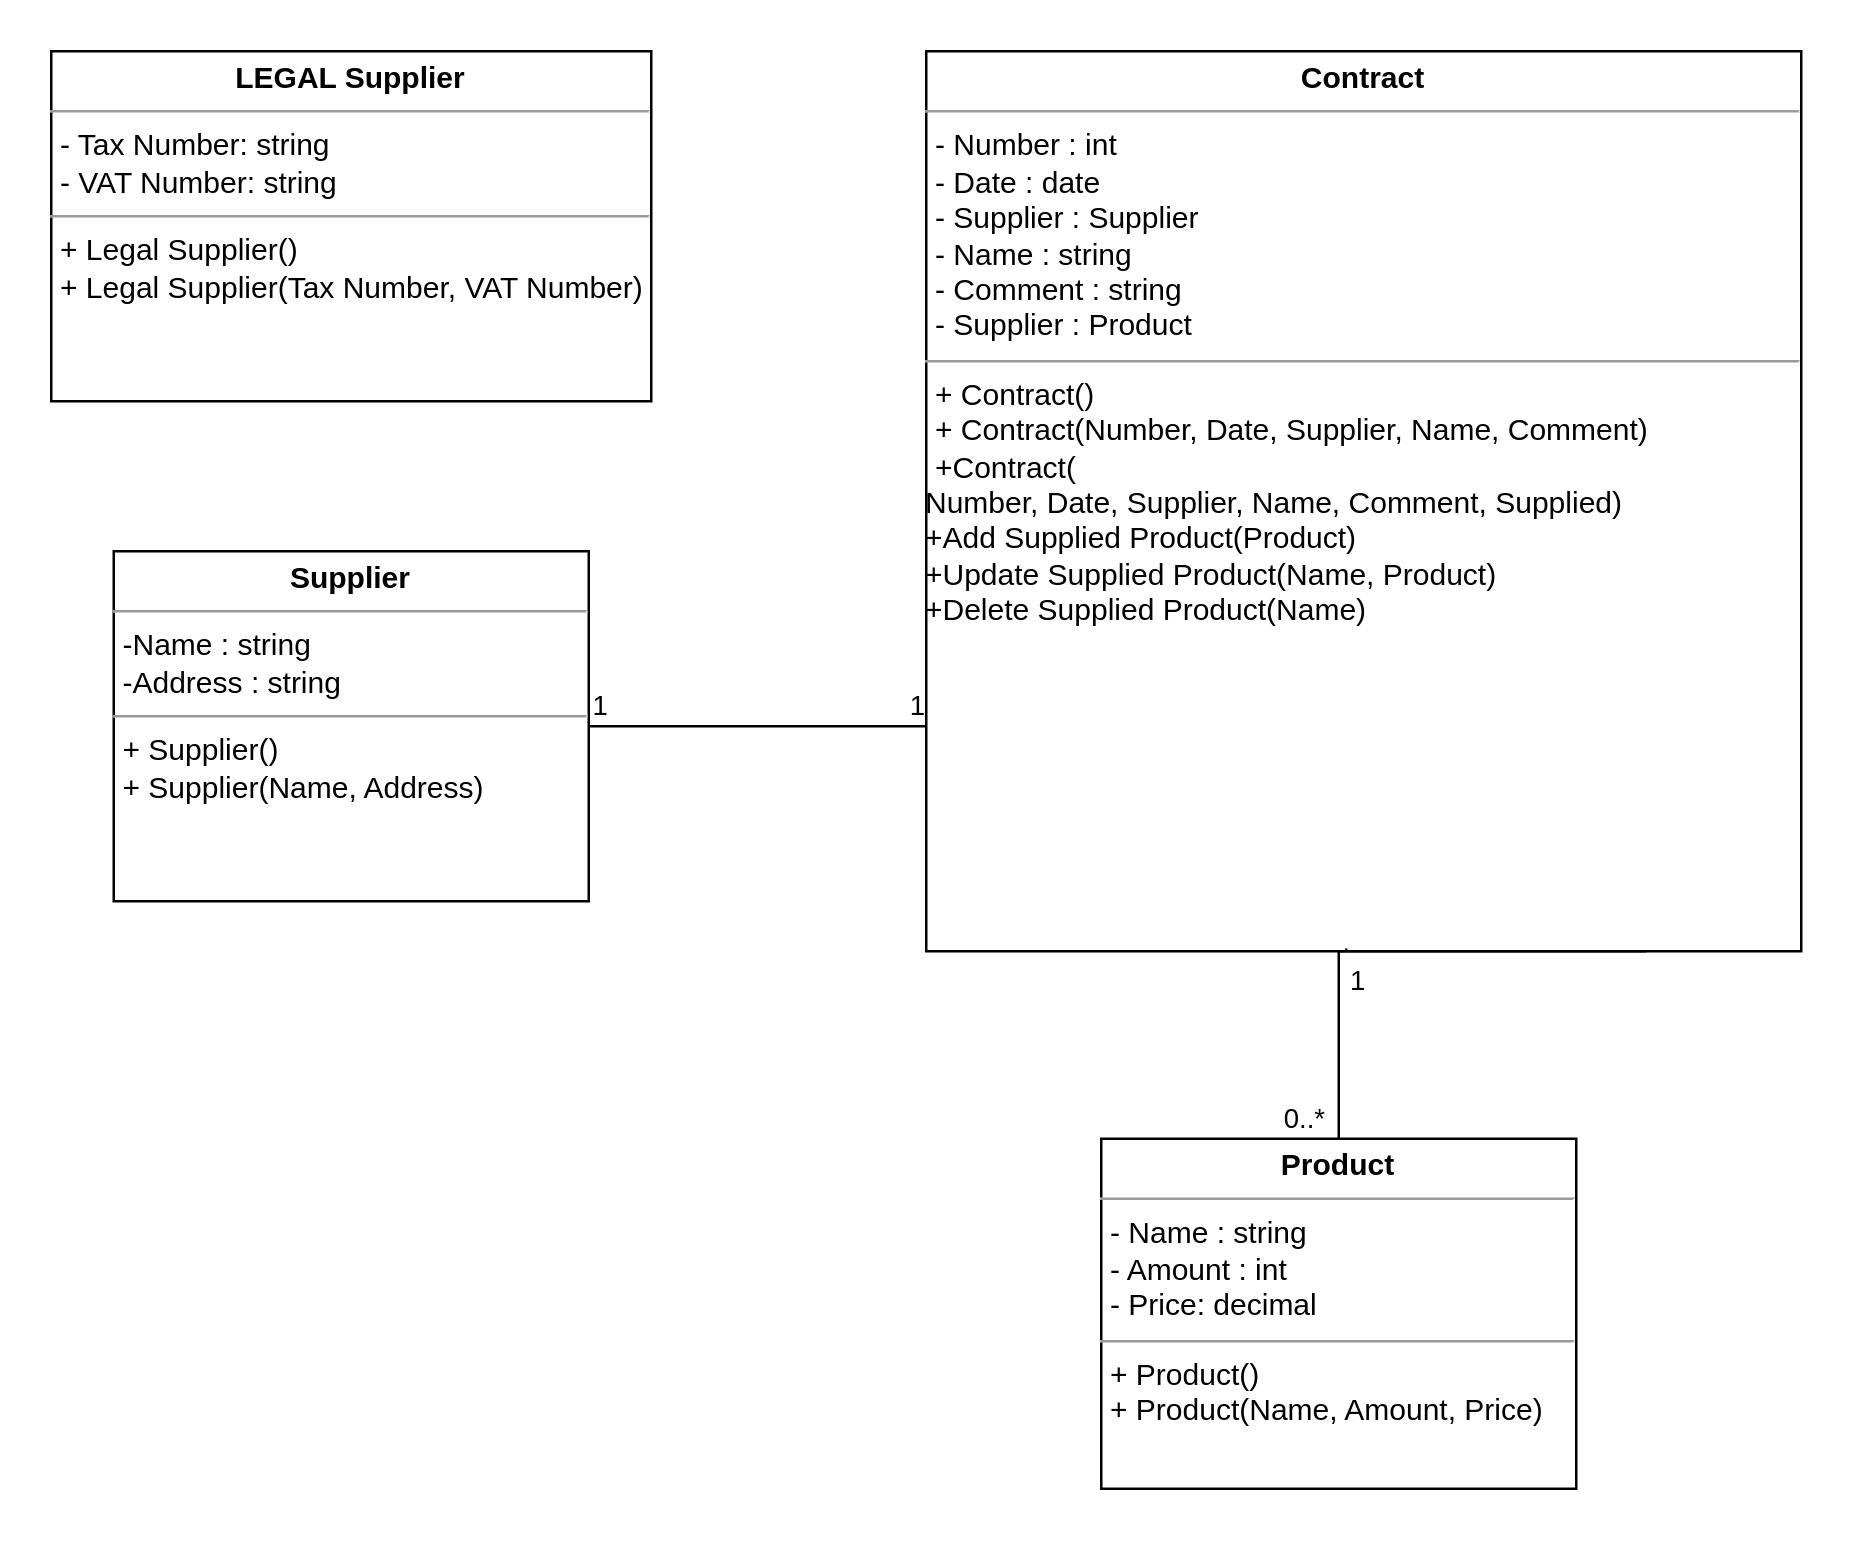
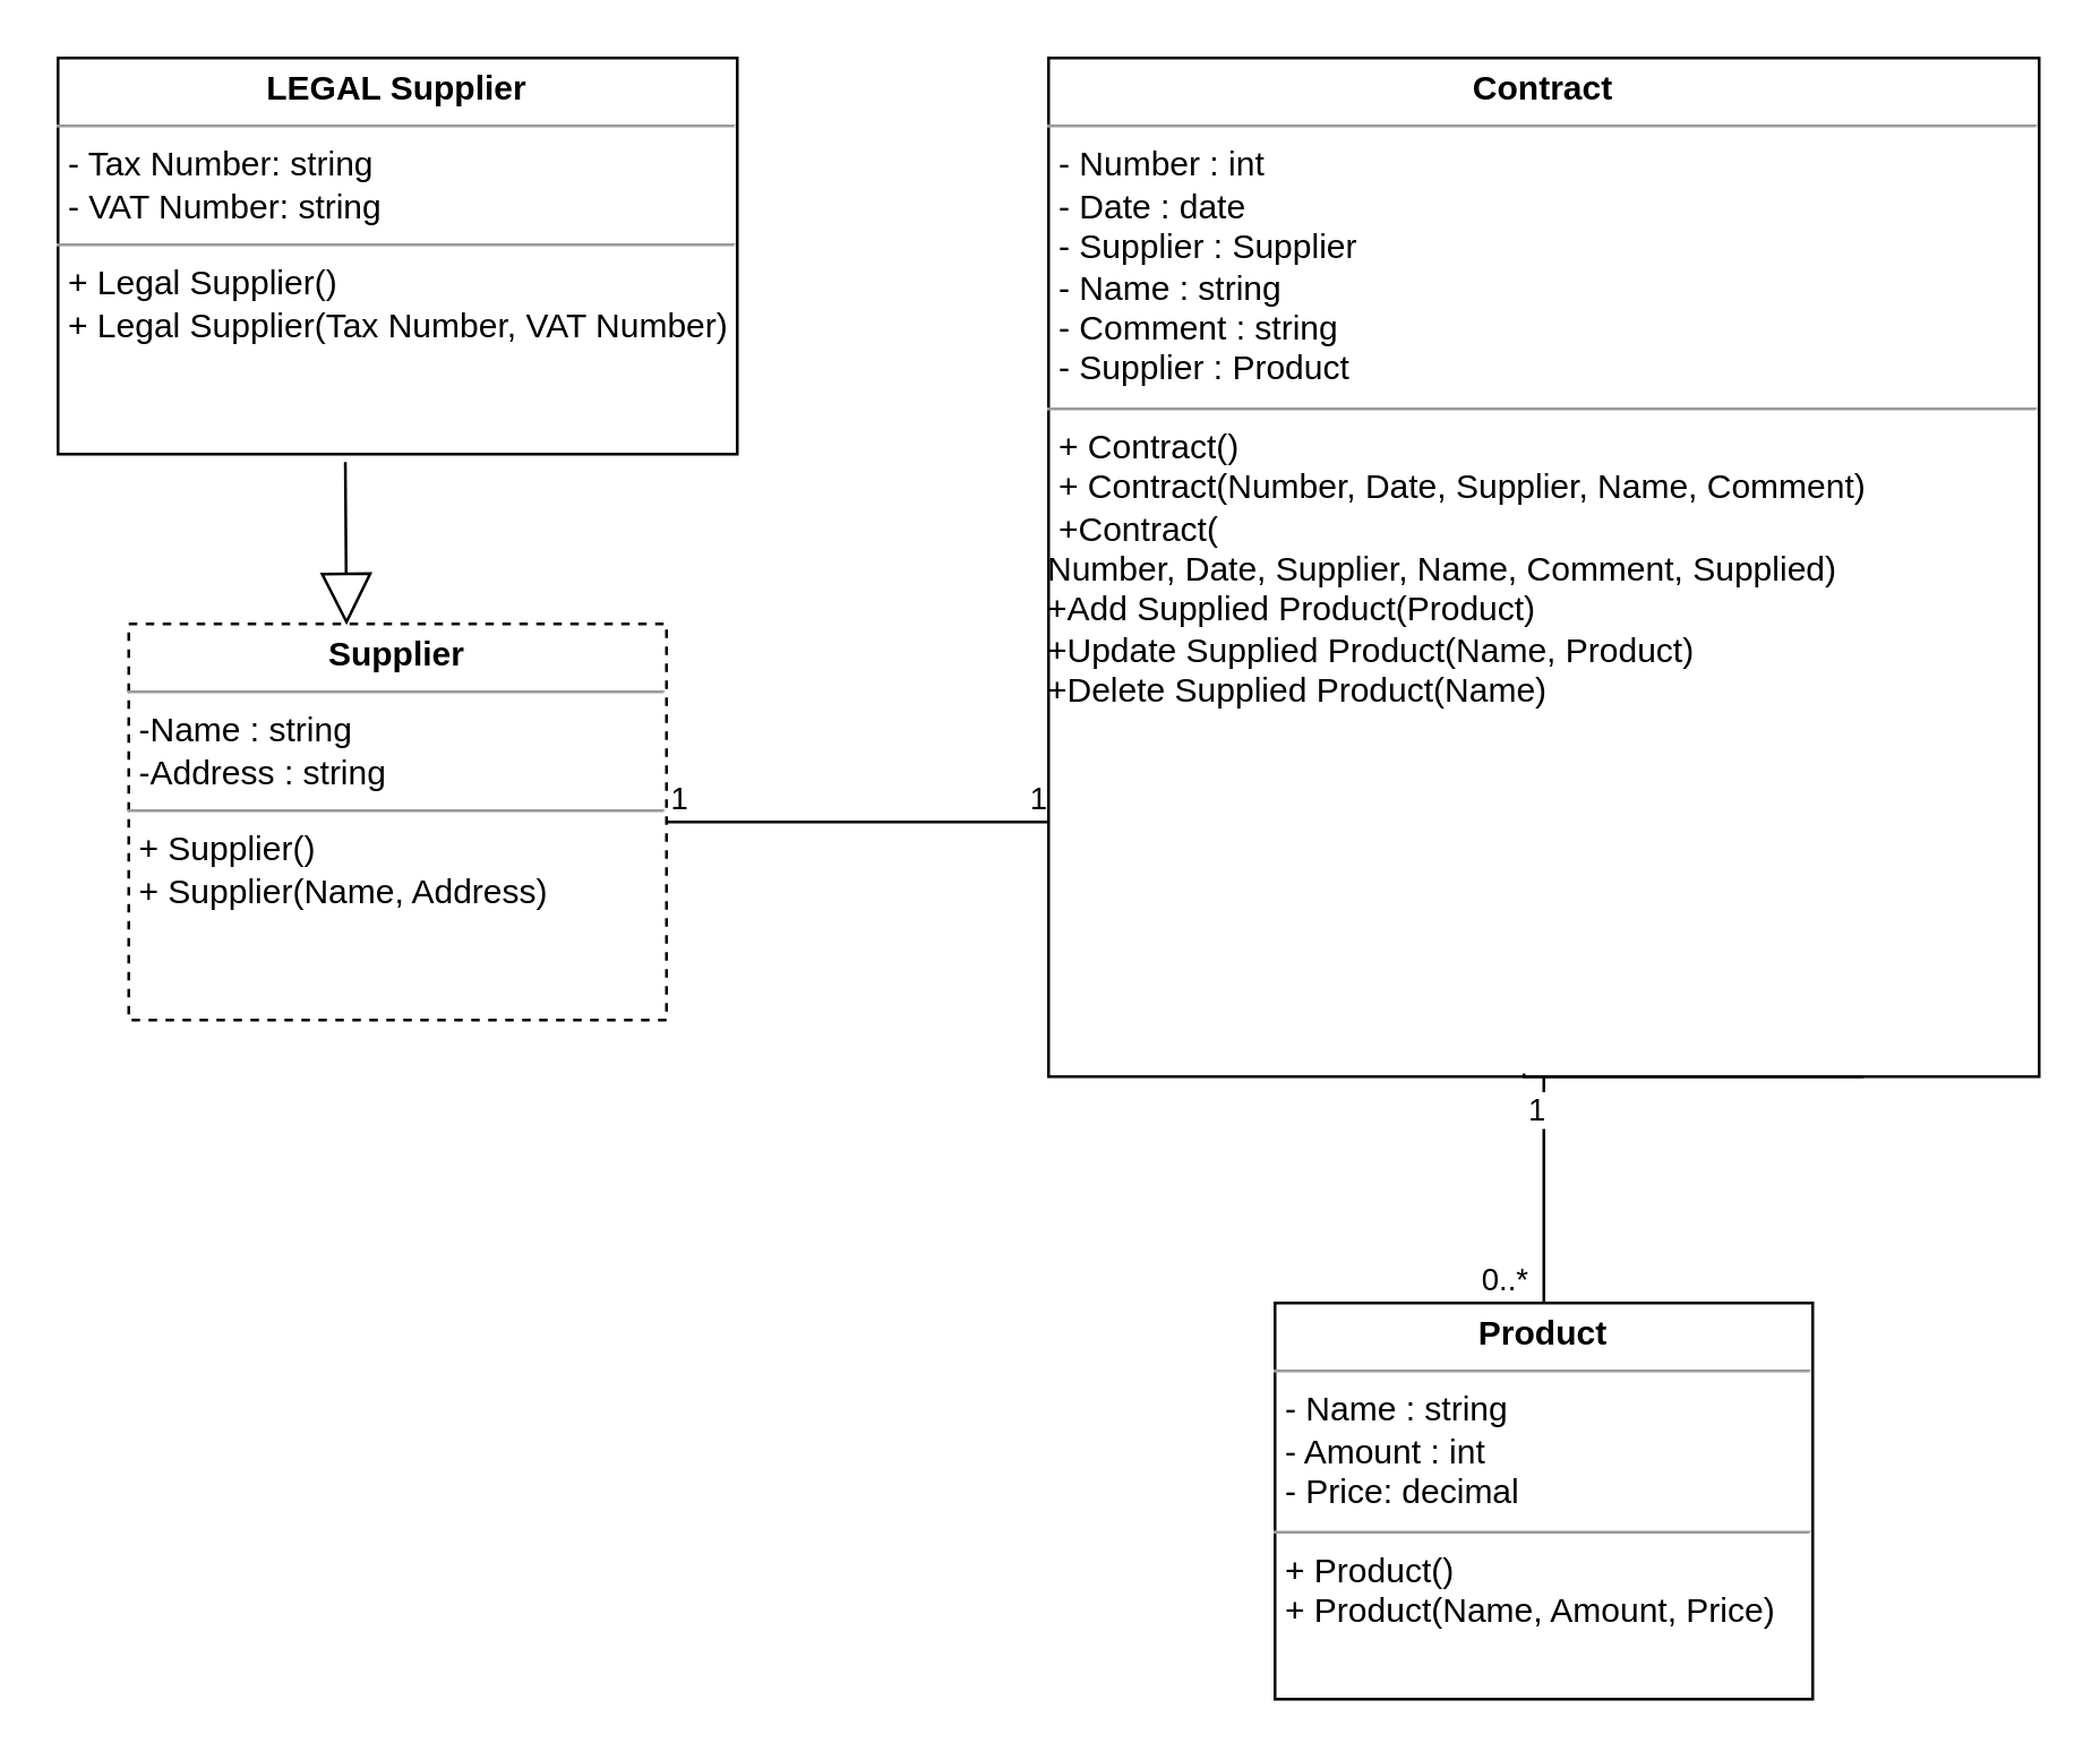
  <mxCell id="0" />
  <mxCell id="1" parent="0" />
  <mxCell id="2" value="&lt;p style=&quot;margin:0px;margin-top:4px;text-align:center;&quot;&gt;&lt;b&gt;LEGAL Supplier&lt;/b&gt;&lt;/p&gt;&lt;hr size=&quot;1&quot;&gt;&lt;p style=&quot;margin:0px;margin-left:4px;&quot;&gt;- Tax Number: string&lt;br&gt;- VAT Number: string&lt;/p&gt;&lt;hr size=&quot;1&quot;&gt;&lt;p style=&quot;margin:0px;margin-left:4px;&quot;&gt;+ Legal Supplier()&lt;br&gt;+ Legal Supplier(Tax Number, VAT Number)&lt;/p&gt;" style="verticalAlign=top;align=left;overflow=fill;fontSize=12;fontFamily=Helvetica;html=1;whiteSpace=wrap;" vertex="1" parent="1"><mxGeometry x="20" y="20" width="240" height="140" as="geometry" /></mxCell>
- <mxCell id="3" value="&lt;p style=&quot;margin:0px;margin-top:4px;text-align:center;&quot;&gt;&lt;b&gt;Supplier&lt;/b&gt;&lt;/p&gt;&lt;hr size=&quot;1&quot;&gt;&lt;p style=&quot;margin:0px;margin-left:4px;&quot;&gt;-Name : string&lt;br&gt;-Address : string&lt;/p&gt;&lt;hr size=&quot;1&quot;&gt;&lt;p style=&quot;margin:0px;margin-left:4px;&quot;&gt;+ Supplier()&lt;br&gt;+ Supplier(Name, Address)&lt;/p&gt;" style="verticalAlign=top;align=left;overflow=fill;fontSize=12;fontFamily=Helvetica;html=1;whiteSpace=wrap;" vertex="1" parent="1"><mxGeometry x="45" y="220" width="190" height="140" as="geometry" /></mxCell>
+ <mxCell id="3" value="&lt;p style=&quot;margin:0px;margin-top:4px;text-align:center;&quot;&gt;&lt;b&gt;Supplier&lt;/b&gt;&lt;/p&gt;&lt;hr size=&quot;1&quot;&gt;&lt;p style=&quot;margin:0px;margin-left:4px;&quot;&gt;-Name : string&lt;br&gt;-Address : string&lt;/p&gt;&lt;hr size=&quot;1&quot;&gt;&lt;p style=&quot;margin:0px;margin-left:4px;&quot;&gt;+ Supplier()&lt;br&gt;+ Supplier(Name, Address)&lt;/p&gt;" style="verticalAlign=top;align=left;overflow=fill;fontSize=12;fontFamily=Helvetica;html=1;whiteSpace=wrap;dashed=1;" vertex="1" parent="1"><mxGeometry x="45" y="220" width="190" height="140" as="geometry" /></mxCell>
  <mxCell id="4" value="&lt;p style=&quot;margin:0px;margin-top:4px;text-align:center;&quot;&gt;&lt;b&gt;Contract&lt;/b&gt;&lt;/p&gt;&lt;hr size=&quot;1&quot;&gt;&lt;p style=&quot;margin:0px;margin-left:4px;&quot;&gt;- Number : int&lt;br&gt;&lt;/p&gt;&lt;p style=&quot;margin:0px;margin-left:4px;&quot;&gt;- Date : date&lt;/p&gt;&lt;p style=&quot;margin:0px;margin-left:4px;&quot;&gt;- Supplier : Supplier&lt;/p&gt;&lt;p style=&quot;margin:0px;margin-left:4px;&quot;&gt;- Name : string&lt;/p&gt;&lt;p style=&quot;margin:0px;margin-left:4px;&quot;&gt;- Comment : string&lt;/p&gt;&lt;p style=&quot;margin:0px;margin-left:4px;&quot;&gt;- Supplier : Product&lt;/p&gt;&lt;hr size=&quot;1&quot;&gt;&lt;p style=&quot;margin:0px;margin-left:4px;&quot;&gt;+ Contract()&lt;/p&gt;&lt;p style=&quot;margin:0px;margin-left:4px;&quot;&gt;+ Contract(Number, Date, Supplier, Name, Comment)&lt;/p&gt;&lt;p style=&quot;margin:0px;margin-left:4px;&quot;&gt;+Contract(&lt;/p&gt;Number, Date, Supplier, Name, Comment, Supplied)&lt;br&gt;+Add Supplied Product(Product)&lt;br&gt;+Update Supplied Product(Name, Product)&lt;br&gt;+Delete Supplied Product(Name)" style="verticalAlign=top;align=left;overflow=fill;fontSize=12;fontFamily=Helvetica;html=1;whiteSpace=wrap;" vertex="1" parent="1"><mxGeometry x="370" y="20" width="350" height="360" as="geometry" /></mxCell>
- <mxCell id="5" value="&lt;p style=&quot;margin:0px;margin-top:4px;text-align:center;&quot;&gt;&lt;b&gt;Product&lt;/b&gt;&lt;/p&gt;&lt;hr size=&quot;1&quot;&gt;&lt;p style=&quot;margin:0px;margin-left:4px;&quot;&gt;- Name : string&lt;br&gt;- Amount : int&lt;/p&gt;&lt;p style=&quot;margin:0px;margin-left:4px;&quot;&gt;- Price: decimal&lt;/p&gt;&lt;hr size=&quot;1&quot;&gt;&lt;p style=&quot;margin:0px;margin-left:4px;&quot;&gt;+ Product()&lt;br&gt;+ Product(Name, Amount, Price)&lt;/p&gt;" style="verticalAlign=top;align=left;overflow=fill;fontSize=12;fontFamily=Helvetica;html=1;whiteSpace=wrap;" vertex="1" parent="1"><mxGeometry x="440" y="455" width="190" height="140" as="geometry" /></mxCell>
+ <mxCell id="5" value="&lt;p style=&quot;margin:0px;margin-top:4px;text-align:center;&quot;&gt;&lt;b&gt;Product&lt;/b&gt;&lt;/p&gt;&lt;hr size=&quot;1&quot;&gt;&lt;p style=&quot;margin:0px;margin-left:4px;&quot;&gt;- Name : string&lt;br&gt;- Amount : int&lt;/p&gt;&lt;p style=&quot;margin:0px;margin-left:4px;&quot;&gt;- Price: decimal&lt;/p&gt;&lt;hr size=&quot;1&quot;&gt;&lt;p style=&quot;margin:0px;margin-left:4px;&quot;&gt;+ Product()&lt;br&gt;+ Product(Name, Amount, Price)&lt;/p&gt;" style="verticalAlign=top;align=left;overflow=fill;fontSize=12;fontFamily=Helvetica;html=1;whiteSpace=wrap;" vertex="1" parent="1"><mxGeometry x="450" y="460" width="190" height="140" as="geometry" /></mxCell>
  <mxCell id="6" value="" style="endArrow=none;html=1;edgeStyle=orthogonalEdgeStyle;rounded=0;exitX=0.48;exitY=0.997;exitDx=0;exitDy=0;exitPerimeter=0;entryX=0.5;entryY=0;entryDx=0;entryDy=0;" edge="1" parent="1" source="4" target="5"><mxGeometry relative="1" as="geometry"><mxPoint x="630" y="450" as="sourcePoint" /><mxPoint x="790" y="450" as="targetPoint" /><Array as="points"><mxPoint x="658" y="380" /><mxPoint x="655" y="380" /></Array></mxGeometry></mxCell>
  <mxCell id="7" value="1" style="edgeLabel;resizable=0;html=1;align=left;verticalAlign=bottom;" connectable="0" vertex="1" parent="6"><mxGeometry x="-1" relative="1" as="geometry"><mxPoint y="21" as="offset" /></mxGeometry></mxCell>
  <mxCell id="8" value="0..*" style="edgeLabel;resizable=0;html=1;align=right;verticalAlign=bottom;" connectable="0" vertex="1" parent="6"><mxGeometry x="1" relative="1" as="geometry"><mxPoint x="-5" as="offset" /></mxGeometry></mxCell>
  <mxCell id="9" value="" style="endArrow=none;html=1;edgeStyle=orthogonalEdgeStyle;rounded=0;entryX=0;entryY=0.75;entryDx=0;entryDy=0;" edge="1" parent="1" source="3" target="4"><mxGeometry relative="1" as="geometry"><mxPoint x="280" y="300" as="sourcePoint" /><mxPoint x="440" y="300" as="targetPoint" /></mxGeometry></mxCell>
  <mxCell id="10" value="1" style="edgeLabel;resizable=0;html=1;align=left;verticalAlign=bottom;" connectable="0" vertex="1" parent="9"><mxGeometry x="-1" relative="1" as="geometry" /></mxCell>
  <mxCell id="11" value="1" style="edgeLabel;resizable=0;html=1;align=right;verticalAlign=bottom;" connectable="0" vertex="1" parent="9"><mxGeometry x="1" relative="1" as="geometry" /></mxCell>
+ <mxCell id="12" value="" style="endArrow=block;endSize=16;endFill=0;html=1;rounded=0;exitX=0.423;exitY=1.02;exitDx=0;exitDy=0;exitPerimeter=0;entryX=0.405;entryY=0.003;entryDx=0;entryDy=0;entryPerimeter=0;" edge="1" parent="1" source="2" target="3"><mxGeometry width="160" relative="1" as="geometry"><mxPoint x="120" y="150" as="sourcePoint" /><mxPoint x="280" y="150" as="targetPoint" /></mxGeometry></mxCell>
